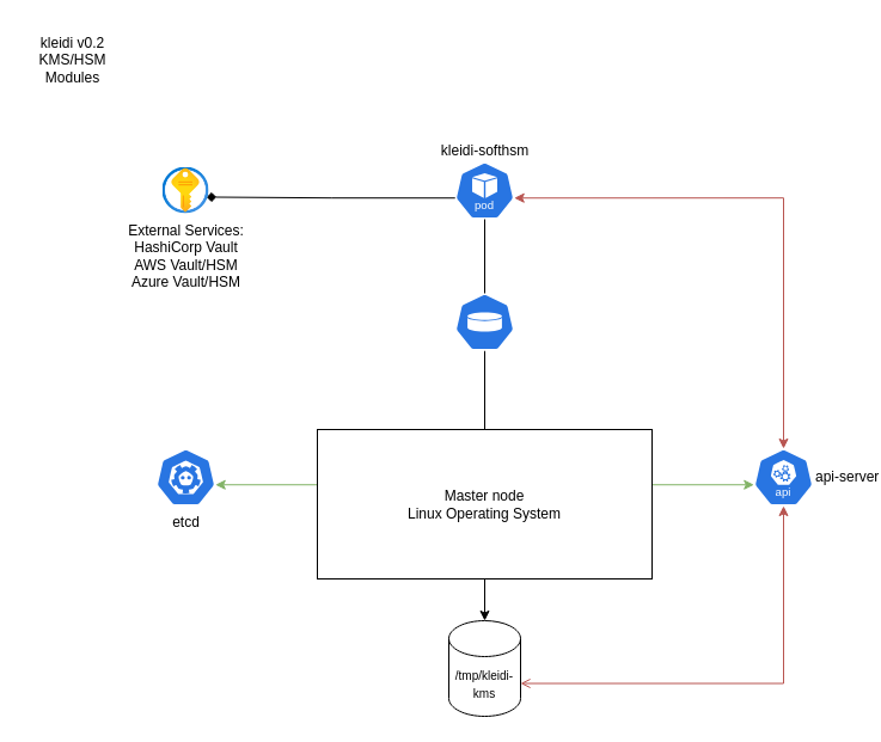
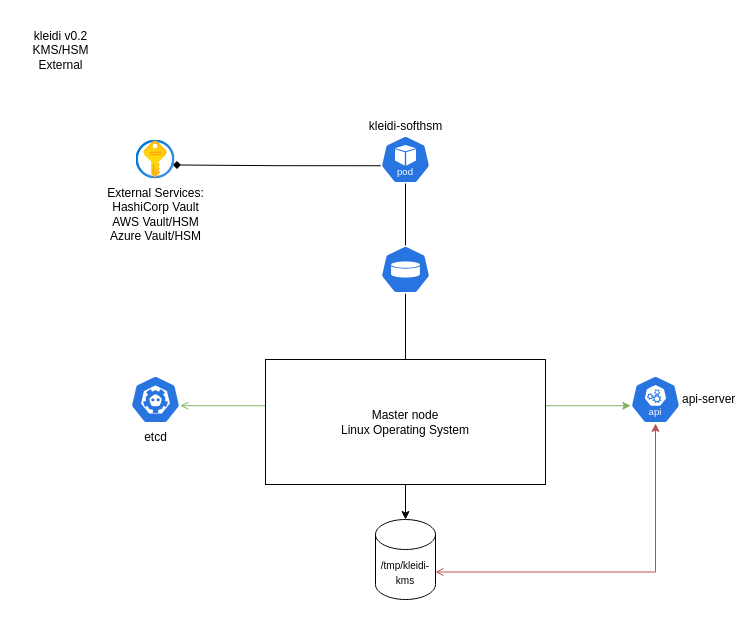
  <mxCell id="0" />
  <mxCell id="1" parent="0" />
  <mxCell id="2" value="&lt;span style=&quot;font-size: 10px;&quot;&gt;/tmp/kleidi-kms&lt;/span&gt;" style="shape=cylinder3;whiteSpace=wrap;html=1;boundedLbl=1;backgroundOutline=1;size=15;" vertex="1" parent="1"><mxGeometry x="375" y="519" width="60" height="80" as="geometry" /></mxCell>
  <mxCell id="3" value="kleidi-softhsm" style="aspect=fixed;sketch=0;html=1;dashed=0;whitespace=wrap;fillColor=#2875E2;strokeColor=#ffffff;points=[[0.005,0.63,0],[0.1,0.2,0],[0.9,0.2,0],[0.5,0,0],[0.995,0.63,0],[0.72,0.99,0],[0.5,1,0],[0.28,0.99,0]];shape=mxgraph.kubernetes.icon2;kubernetesLabel=1;prIcon=pod;labelPosition=center;verticalLabelPosition=top;align=center;verticalAlign=bottom;" vertex="1" parent="1"><mxGeometry x="380" y="135" width="50" height="48" as="geometry" /></mxCell>
  <mxCell id="4" style="edgeStyle=orthogonalEdgeStyle;rounded=0;orthogonalLoop=1;jettySize=auto;html=1;exitX=0.5;exitY=1;exitDx=0;exitDy=0;exitPerimeter=0;" edge="1" parent="1" source="5" target="2"><mxGeometry relative="1" as="geometry" /></mxCell>
  <mxCell id="5" value="" style="aspect=fixed;sketch=0;html=1;dashed=0;whitespace=wrap;fillColor=#2875E2;strokeColor=#ffffff;points=[[0.005,0.63,0],[0.1,0.2,0],[0.9,0.2,0],[0.5,0,0],[0.995,0.63,0],[0.72,0.99,0],[0.5,1,0],[0.28,0.99,0]];shape=mxgraph.kubernetes.icon2;prIcon=pv" vertex="1" parent="1"><mxGeometry x="380" y="245" width="50" height="48" as="geometry" /></mxCell>
  <mxCell id="6" value="api-server" style="aspect=fixed;sketch=0;html=1;dashed=0;whitespace=wrap;fillColor=#2875E2;strokeColor=#ffffff;points=[[0.005,0.63,0],[0.1,0.2,0],[0.9,0.2,0],[0.5,0,0],[0.995,0.63,0],[0.72,0.99,0],[0.5,1,0],[0.28,0.99,0]];shape=mxgraph.kubernetes.icon2;kubernetesLabel=1;prIcon=api;labelPosition=right;verticalLabelPosition=middle;align=left;verticalAlign=middle;" vertex="1" parent="1"><mxGeometry x="630" y="375" width="50" height="48" as="geometry" /></mxCell>
  <mxCell id="7" value="etcd" style="aspect=fixed;sketch=0;html=1;dashed=0;whitespace=wrap;fillColor=#2875E2;strokeColor=#ffffff;points=[[0.005,0.63,0],[0.1,0.2,0],[0.9,0.2,0],[0.5,0,0],[0.995,0.63,0],[0.72,0.99,0],[0.5,1,0],[0.28,0.99,0]];shape=mxgraph.kubernetes.icon2;prIcon=etcd;labelPosition=center;verticalLabelPosition=bottom;align=center;verticalAlign=top;" vertex="1" parent="1"><mxGeometry x="130" y="375" width="50" height="48" as="geometry" /></mxCell>
  <mxCell id="8" style="edgeStyle=orthogonalEdgeStyle;rounded=0;orthogonalLoop=1;jettySize=auto;html=1;exitX=0.5;exitY=1;exitDx=0;exitDy=0;exitPerimeter=0;entryX=1;entryY=0;entryDx=0;entryDy=52.5;entryPerimeter=0;fillColor=#f8cecc;strokeColor=#b85450;startArrow=classic;startFill=1;endArrow=open;" edge="1" parent="1" source="6" target="2"><mxGeometry relative="1" as="geometry"><mxPoint x="505" y="571.5" as="targetPoint" /></mxGeometry></mxCell>
- <mxCell id="9" style="edgeStyle=orthogonalEdgeStyle;rounded=0;orthogonalLoop=1;jettySize=auto;html=1;exitX=0.005;exitY=0.63;exitDx=0;exitDy=0;exitPerimeter=0;entryX=0.995;entryY=0.63;entryDx=0;entryDy=0;entryPerimeter=0;fillColor=#d5e8d4;strokeColor=#82b366;startArrow=classic;startFill=1;" edge="1" parent="1" source="6" target="7"><mxGeometry relative="1" as="geometry" /></mxCell>
+ <mxCell id="9" style="edgeStyle=orthogonalEdgeStyle;rounded=0;orthogonalLoop=1;jettySize=auto;html=1;exitX=0.005;exitY=0.63;exitDx=0;exitDy=0;exitPerimeter=0;entryX=0.995;entryY=0.63;entryDx=0;entryDy=0;entryPerimeter=0;fillColor=#d5e8d4;strokeColor=#82b366;startArrow=classic;startFill=1;endArrow=open;" edge="1" parent="1" source="6" target="7"><mxGeometry relative="1" as="geometry" /></mxCell>
  <mxCell id="10" value="Master node&lt;div&gt;Linux Operating System&lt;/div&gt;" style="rounded=0;whiteSpace=wrap;html=1;" vertex="1" parent="1"><mxGeometry x="265" y="359" width="280" height="125" as="geometry" /></mxCell>
- <mxCell id="11" value="kleidi v0.2&lt;div&gt;KMS/HSM&lt;/div&gt;&lt;div&gt;Modules&lt;/div&gt;" style="text;html=1;align=center;verticalAlign=middle;resizable=0;points=[];autosize=1;strokeColor=none;fillColor=none;" vertex="1" parent="1"><mxGeometry x="20" y="20" width="80" height="60" as="geometry" /></mxCell>
- <mxCell id="12" style="edgeStyle=orthogonalEdgeStyle;rounded=0;orthogonalLoop=1;jettySize=auto;html=1;exitX=0.995;exitY=0.63;exitDx=0;exitDy=0;exitPerimeter=0;entryX=0.5;entryY=0;entryDx=0;entryDy=0;entryPerimeter=0;startArrow=classic;startFill=1;fillColor=#f8cecc;strokeColor=#b85450;" edge="1" parent="1" source="3" target="6"><mxGeometry relative="1" as="geometry" /></mxCell>
+ <mxCell id="11" value="kleidi v0.2&lt;div&gt;KMS/HSM&lt;/div&gt;&lt;div&gt;External&lt;/div&gt;" style="text;html=1;align=center;verticalAlign=middle;resizable=0;points=[];autosize=1;strokeColor=none;fillColor=none;" vertex="1" parent="1"><mxGeometry x="20" y="20" width="80" height="60" as="geometry" /></mxCell>
  <mxCell id="13" style="edgeStyle=orthogonalEdgeStyle;rounded=0;orthogonalLoop=1;jettySize=auto;html=1;exitX=0.5;exitY=1;exitDx=0;exitDy=0;exitPerimeter=0;entryX=0.5;entryY=0;entryDx=0;entryDy=0;entryPerimeter=0;endArrow=none;endFill=0;" edge="1" parent="1" source="3" target="5"><mxGeometry relative="1" as="geometry" /></mxCell>
  <mxCell id="14" value="" style="edgeStyle=orthogonalEdgeStyle;rounded=0;orthogonalLoop=1;jettySize=auto;html=1;exitX=0.005;exitY=0.63;exitDx=0;exitDy=0;exitPerimeter=0;entryX=0.943;entryY=0.64;entryDx=0;entryDy=0;entryPerimeter=0;endArrow=diamond;" edge="1" parent="1" source="3" target="15"><mxGeometry relative="1" as="geometry"><mxPoint x="380" y="165" as="sourcePoint" /><mxPoint x="80" y="165" as="targetPoint" /></mxGeometry></mxCell>
  <mxCell id="15" value="&lt;div&gt;External Services:&lt;/div&gt;HashiCorp Vault&lt;div&gt;AWS Vault/HSM&lt;/div&gt;&lt;div&gt;Azure Vault/HSM&lt;/div&gt;" style="image;aspect=fixed;html=1;points=[];align=center;fontSize=12;image=img/lib/azure2/security/Key_Vaults.svg;" vertex="1" parent="1"><mxGeometry x="135.5" y="139.5" width="39" height="39" as="geometry" /></mxCell>
